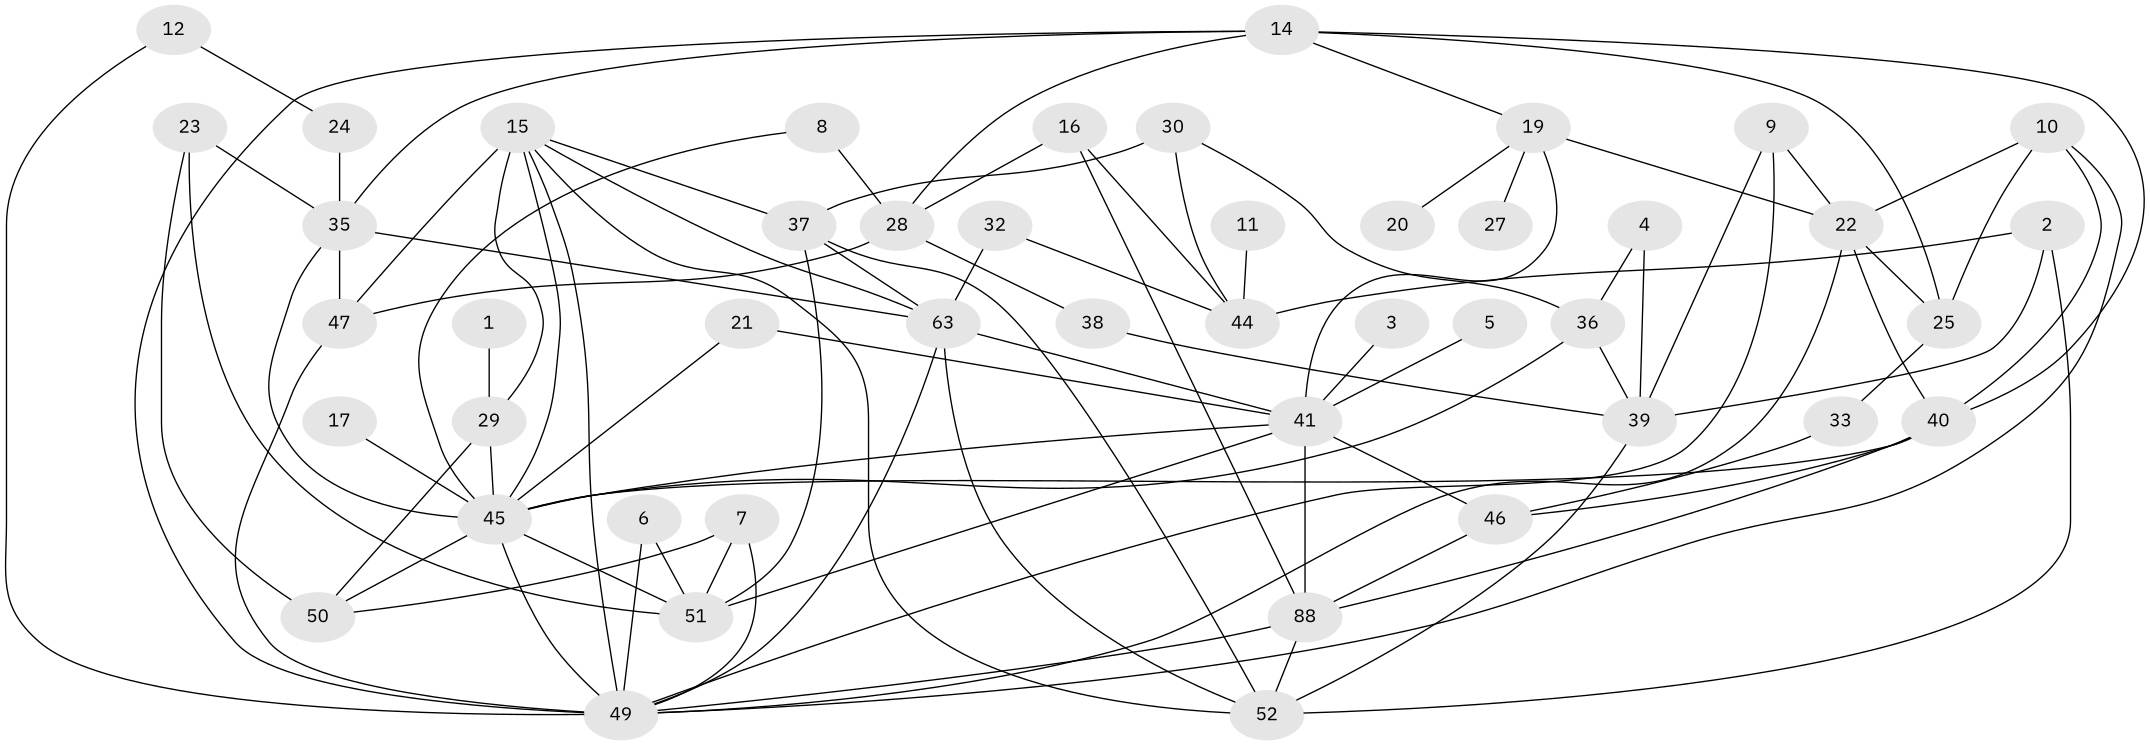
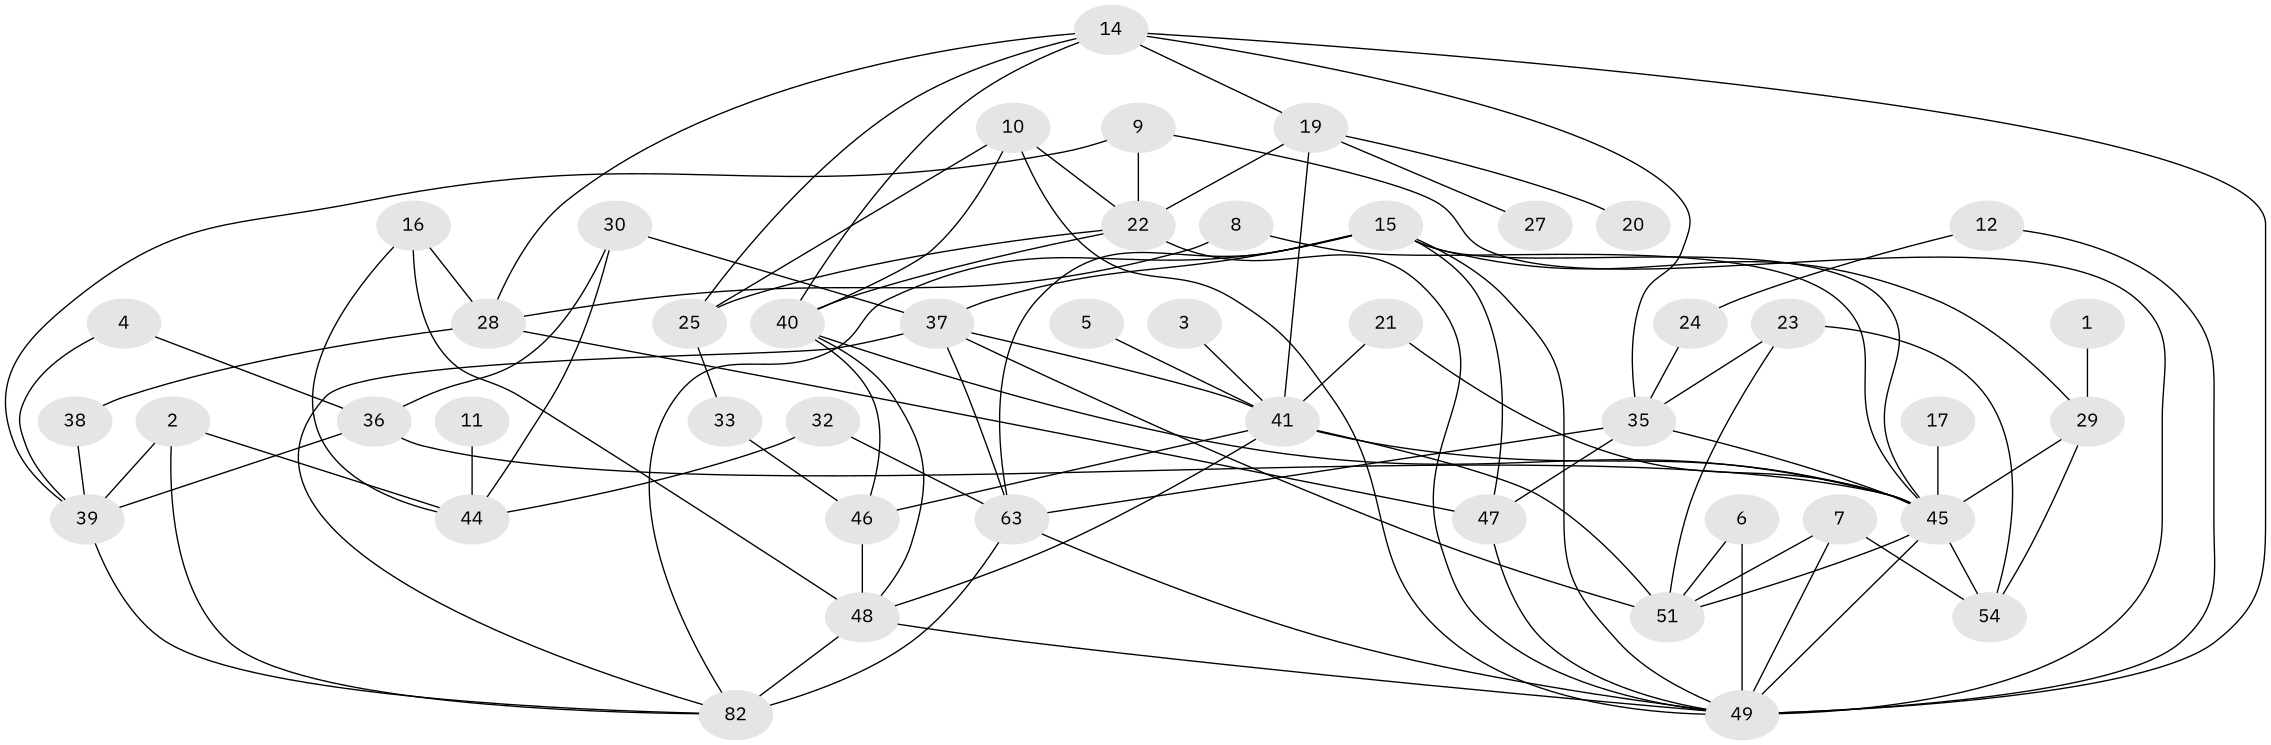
  graph {
    fontname="IBM Plex Sans"
    node [color=gray90 fontname="IBM Plex Sans" style=filled]
    edge [fontname="IBM Plex Sans" weight=1.0]
    1
    29
-   50
+   50 [label=54]
    45
    2
    39
    44
-   52
+   52 [label=82]
    3
    41
    51
-   48 [label=88]
+   48
    46
    4
    36
    38
    5
    6
    49
    7
    8
    28
    47
    9
    22
    25
    40
    10
    33
    11
    12
    24
    35
    14
    19
    20
    27
    n38 [label=63]
    15
    37
    30
    16
    17
    21
    23
    32
    1 -- 29
    29 -- 50
    29 -- 45
    45 -- 50
    45 -- 51
    45 -- 49 [weight=2.0]
    2 -- 39
    2 -- 44
    2 -- 52
    39 -- 52
    3 -- 41
    41 -- 45
    41 -- 51
    41 -- 48
    41 -- 46
    48 -- 52 [weight=2.0]
    48 -- 49
    46 -- 48
    4 -- 39
    4 -- 36
    36 -- 45
    36 -- 39
    38 -- 39
    5 -- 41
    6 -- 51
    6 -- 49
    7 -- 50
    7 -- 51
    7 -- 49
    8 -- 45
    8 -- 28
    28 -- 38
    28 -- 47
    47 -- 49
    9 -- 39
    9 -- 49
    9 -- 22
    22 -- 49
    22 -- 25
    22 -- 40
    25 -- 33
    40 -- 45
    40 -- 48
    40 -- 46
    10 -- 49
    10 -- 22
    10 -- 25
    10 -- 40
    33 -- 46
    11 -- 44
    12 -- 49
    12 -- 24
    24 -- 35
    35 -- 45
    35 -- 47
    35 -- n38
    14 -- 49
    14 -- 28
    14 -- 25
    14 -- 40
    14 -- 35
    14 -- 19
    19 -- 41 [weight=2.0]
    19 -- 22
    19 -- 20
    19 -- 27
    n38 -- 52 [weight=2.0]
    n38 -- 49
    15 -- 29
    15 -- 45
    15 -- 52
    15 -- 49
    15 -- 47 [weight=3.0]
    15 -- n38
    15 -- 37
    37 -- 52
-   n38 -- 41 [weight=2.0]
+   37 -- 41 [weight=2.0]
    37 -- 51
    37 -- n38
    30 -- 44
    30 -- 36
    30 -- 37
    16 -- 44
    16 -- 48
    16 -- 28
    17 -- 45
    21 -- 45
    21 -- 41
    23 -- 50
    23 -- 51
    23 -- 35
    32 -- 44
    32 -- n38
  }
